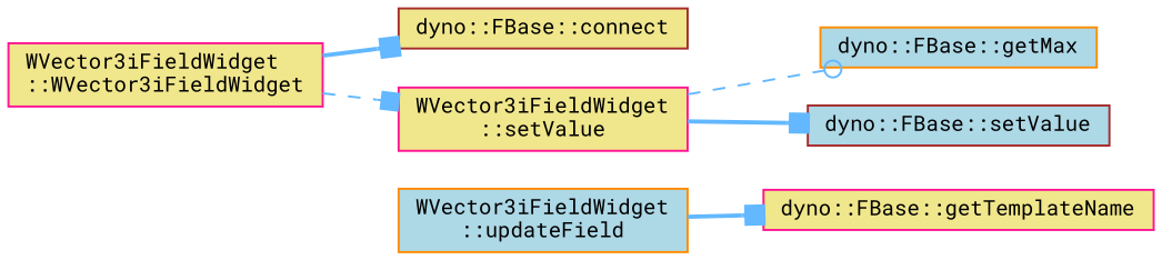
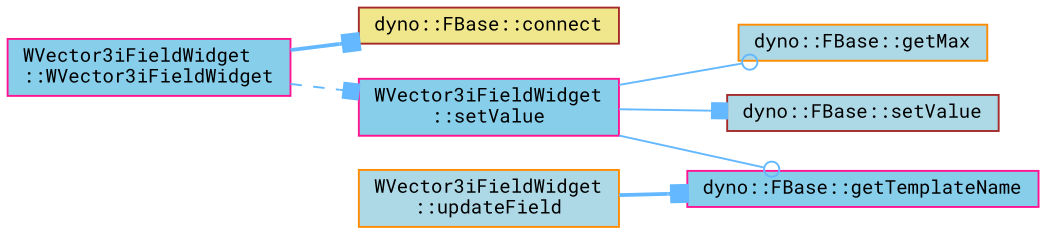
  digraph {
    fontname="Roboto Mono"
    rankdir=LR
    node [color=deeppink fillcolor=lightblue fontname="Roboto Mono" fontsize=10 shape=box style=filled]
    edge [arrowhead=box color=steelblue1 fontname="Roboto Mono" fontsize=10 labelfontname=Helvetica labelfontsize=10 style=bold]
-   n1 [fillcolor=khaki fontcolor=black height=0.2 label="WVector3iFieldWidget\l::WVector3iFieldWidget" width=0.4]
+   n1 [fillcolor=skyblue fontcolor=black height=0.2 label="WVector3iFieldWidget\l::WVector3iFieldWidget" width=0.4]
    n2 [color=brown fillcolor=khaki height=0.2 label="dyno::FBase::connect" width=0.4]
-   n3 [fillcolor=khaki height=0.2 label="WVector3iFieldWidget\l::setValue" width=0.4]
+   n3 [fillcolor=skyblue height=0.2 label="WVector3iFieldWidget\l::setValue" width=0.4]
    n4 [color=darkorange height=0.2 label="dyno::FBase::getMax" width=0.4]
    n5 [color=brown height=0.2 label="dyno::FBase::setValue" width=0.4]
-   n6 [fillcolor=khaki height=0.2 label="dyno::FBase::getTemplateName" width=0.4]
+   n6 [fillcolor=skyblue height=0.2 label="dyno::FBase::getTemplateName" width=0.4]
    n7 [color=darkorange height=0.2 label="WVector3iFieldWidget\l::updateField" width=0.4]
    n1 -> n2
    n1 -> n3 [style=dashed]
-   n3 -> n4 [arrowhead=odot style=dashed]
-   n3 -> n5
+   n3 -> n4 [arrowhead=odot style=solid]
+   n3 -> n5 [style=solid]
+   n3 -> n6 [arrowhead=odot style=solid]
    n7 -> n6
  }
